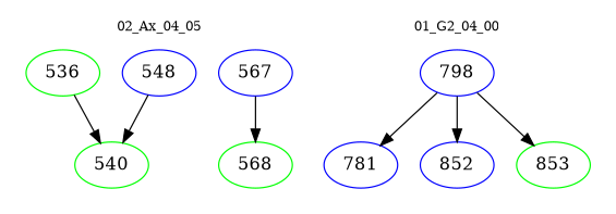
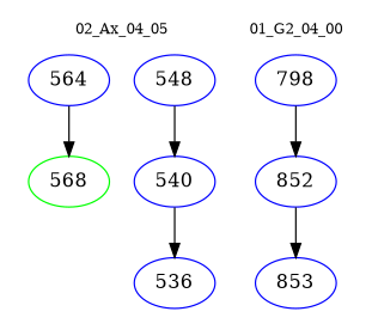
  digraph {
    node [color=blue]
    edge [color=black]
    n1 [label=548]
-   n2 [color=green label=540]
-   n3 [label=567]
-   n4 [color=green label=536]
+   n2 [label=540]
+   n3 [label=564]
+   n4 [label=536]
    n5 [color=green label=568]
    n6 [label=798]
-   n7 [label=781]
    n8 [label=852]
-   n9 [color=green label=853]
+   n9 [label=853]
    subgraph cluster_1 {
      color=white
      fontsize=10
      label="02_Ax_04_05"
      n1
      n2
      n3
      n4
      n5
    }
    subgraph cluster_2 {
      color=white
      fontsize=10
      label="01_G2_04_00"
      n6
-     n7
      n8
      n9
    }
    n1 -> n2
-   n4 -> n2
+   n2 -> n4
    n3 -> n5
-   n6 -> n7
    n6 -> n8
-   n6 -> n9
+   n8 -> n9
  }
